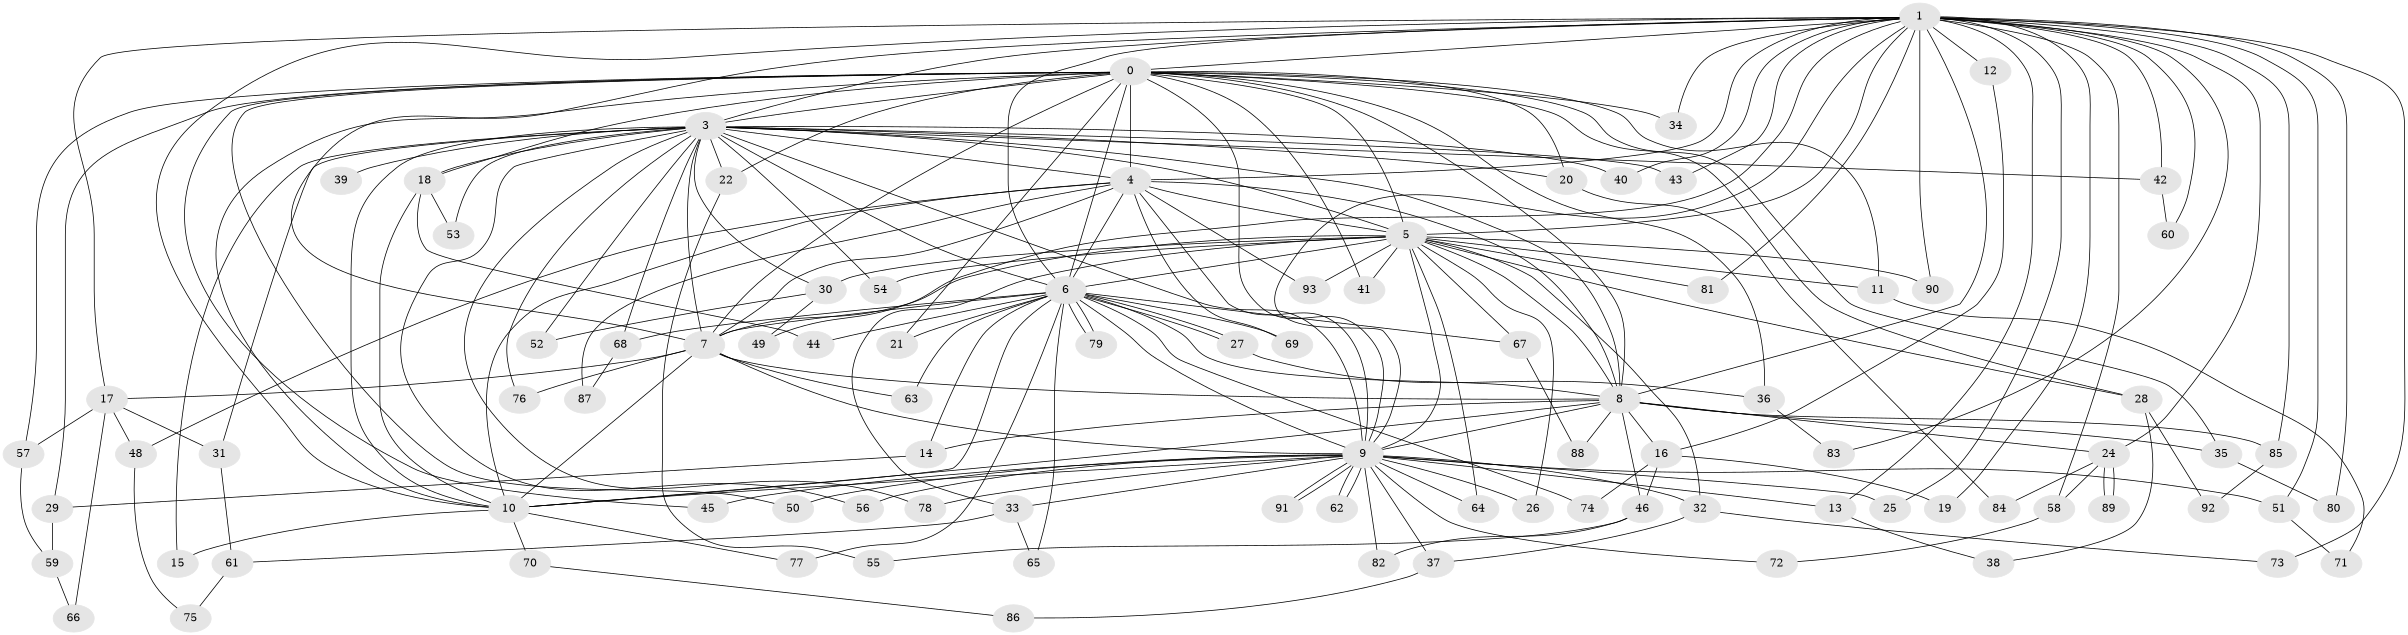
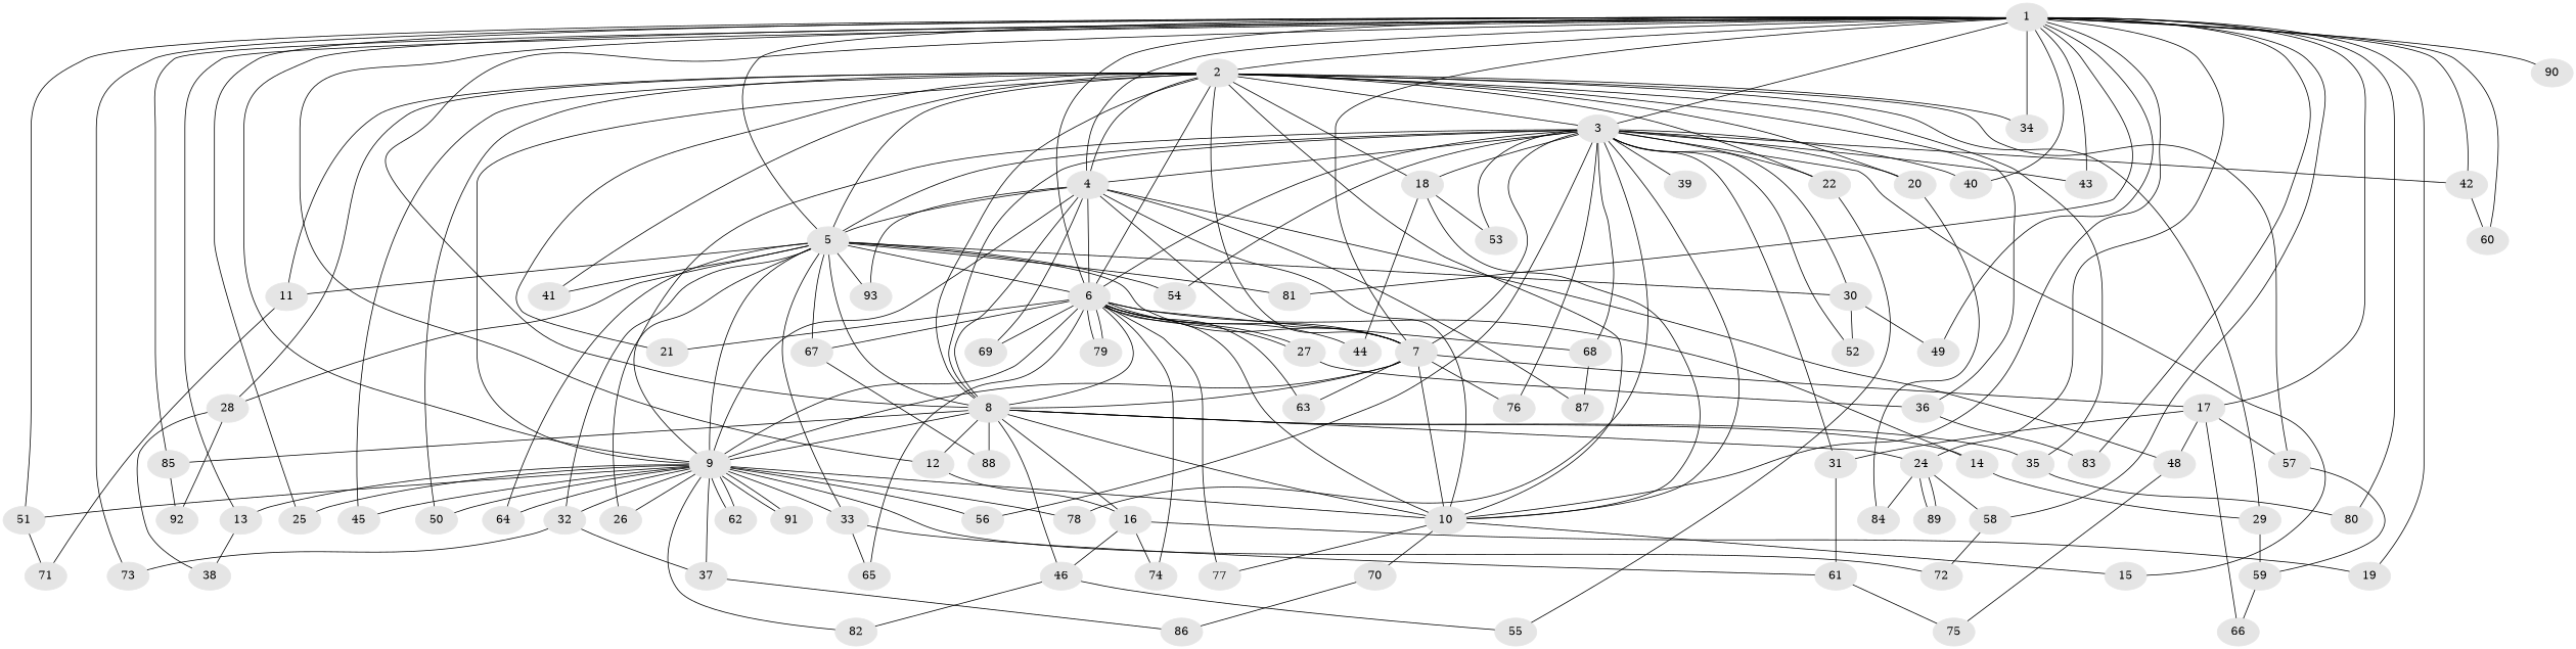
  graph {
    node [color=gray90 style=filled]
    1
-   2 [label=0]
+   2
    3
    4
    5
    6
    7
    8
    9
    10
    12
    13
    17
    19
    24
    25
    34
    40
    42
    43
    49
    51
    58
    60
    73
    80
    81
    83
    85
    90
    11
    18
    20
    21
    22
    28
    29
    35
    36
    41
    45
    50
    57
    15
    30
    31
    39
    52
    53
    54
    56
    68
    76
    78
    n55 [label=93]
    48
    69
    87
    26
    32
    33
    64
    67
    14
    27
    44
    63
    65
    74
    77
    79
    16
    46
    88
    37
    62
    72
    82
    91
    70
    38
    66
    84
    89
    71
    92
    55
    59
    61
    75
    86
    1 -- 2
    1 -- 3
    1 -- 4
    1 -- 5
    1 -- 6
    1 -- 7
    1 -- 8
    1 -- 9
    1 -- 10
    1 -- 12
    1 -- 13
    1 -- 17
    1 -- 19
    1 -- 24
    1 -- 25
    1 -- 34
    1 -- 40
    1 -- 42
    1 -- 43
    1 -- 49
    1 -- 51
    1 -- 58
    1 -- 60
    1 -- 73
    1 -- 80
    1 -- 81
    1 -- 83
    1 -- 85
    1 -- 90
    2 -- 3
    2 -- 4
    2 -- 5
    2 -- 6
    2 -- 7
    2 -- 8
    2 -- 9
    2 -- 10
    2 -- 34
    2 -- 11
    2 -- 18
    2 -- 20
    2 -- 21
    2 -- 22
    2 -- 28
    2 -- 29
    2 -- 35
    2 -- 36
    2 -- 41
    2 -- 45
    2 -- 50
    2 -- 57
    3 -- 4
    3 -- 5
    3 -- 6
    3 -- 7
    3 -- 8
    3 -- 9
    3 -- 10
    3 -- 40
    3 -- 42
    3 -- 43
    3 -- 18
    3 -- 20
    3 -- 22
    3 -- 15
    3 -- 30
    3 -- 31
    3 -- 39
    3 -- 52
    3 -- 53
    3 -- 54
    3 -- 56
    3 -- 68
    3 -- 76
    3 -- 78
    4 -- 5
    4 -- 6
    4 -- 7
    4 -- 8
    4 -- 9
    4 -- 10
    4 -- n55
    4 -- 48
    4 -- 69
    4 -- 87
    5 -- 6
    5 -- 7
    5 -- 8
    5 -- 9
    5 -- 81
-   5 -- 90
    5 -- 11
    5 -- 28
    5 -- 41
    5 -- 30
    5 -- 54
    5 -- n55
    5 -- 26
    5 -- 32
    5 -- 33
    5 -- 64
    5 -- 67
    6 -- 7
    6 -- 8
    6 -- 9
    6 -- 10
    6 -- 21
    6 -- 68
    6 -- 69
    6 -- 67
    6 -- 14
    6 -- 27
    6 -- 27
    6 -- 44
    6 -- 63
    6 -- 65
    6 -- 74
    6 -- 77
    6 -- 79
    6 -- 79
    7 -- 8
    7 -- 9
    7 -- 10
    7 -- 17
    7 -- 76
    7 -- 63
    8 -- 9
    8 -- 10
+   8 -- 12
    8 -- 24
    8 -- 85
    8 -- 35
    8 -- 14
    8 -- 16
    8 -- 46
    8 -- 88
    9 -- 10
    9 -- 13
    9 -- 25
    9 -- 51
    9 -- 45
    9 -- 50
    9 -- 56
    9 -- 78
    9 -- 26
    9 -- 32
    9 -- 33
    9 -- 64
    9 -- 37
    9 -- 62
    9 -- 62
    9 -- 72
    9 -- 82
    9 -- 91
    9 -- 91
    10 -- 15
    10 -- 77
    10 -- 70
    12 -- 16
    13 -- 38
    17 -- 57
    17 -- 31
    17 -- 48
    17 -- 66
    24 -- 58
    24 -- 84
    24 -- 89
    24 -- 89
    42 -- 60
    51 -- 71
    58 -- 72
    85 -- 92
    11 -- 71
    18 -- 10
    18 -- 53
    18 -- 44
    20 -- 84
    22 -- 55
    28 -- 38
    28 -- 92
    29 -- 59
    35 -- 80
    36 -- 83
    57 -- 59
    30 -- 49
    30 -- 52
    31 -- 61
    68 -- 87
    48 -- 75
    32 -- 73
    32 -- 37
    33 -- 65
    33 -- 61
    67 -- 88
    14 -- 29
    27 -- 36
    16 -- 19
    16 -- 74
    16 -- 46
    46 -- 82
    46 -- 55
    37 -- 86
    70 -- 86
    59 -- 66
    61 -- 75
  }
